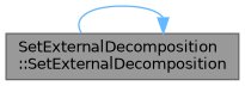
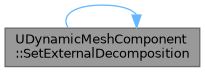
  digraph {
    rankdir=LR
-   n1 [color=gray40 fillcolor=grey60 fontcolor=black fontname=Helvetica fontsize=10 height=0.2 label="SetExternalDecomposition\l::SetExternalDecomposition" shape=box style=filled width=0.4]
+   n1 [color=gray40 fillcolor=grey60 fontcolor=black fontname=Helvetica fontsize=10 height=0.2 label="UDynamicMeshComponent\l::SetExternalDecomposition" shape=box style=filled width=0.4]
    n1 -> n1 [color=steelblue1 fontname=Helvetica fontsize=10 labelfontname=Helvetica labelfontsize=10 style=solid]
  }
